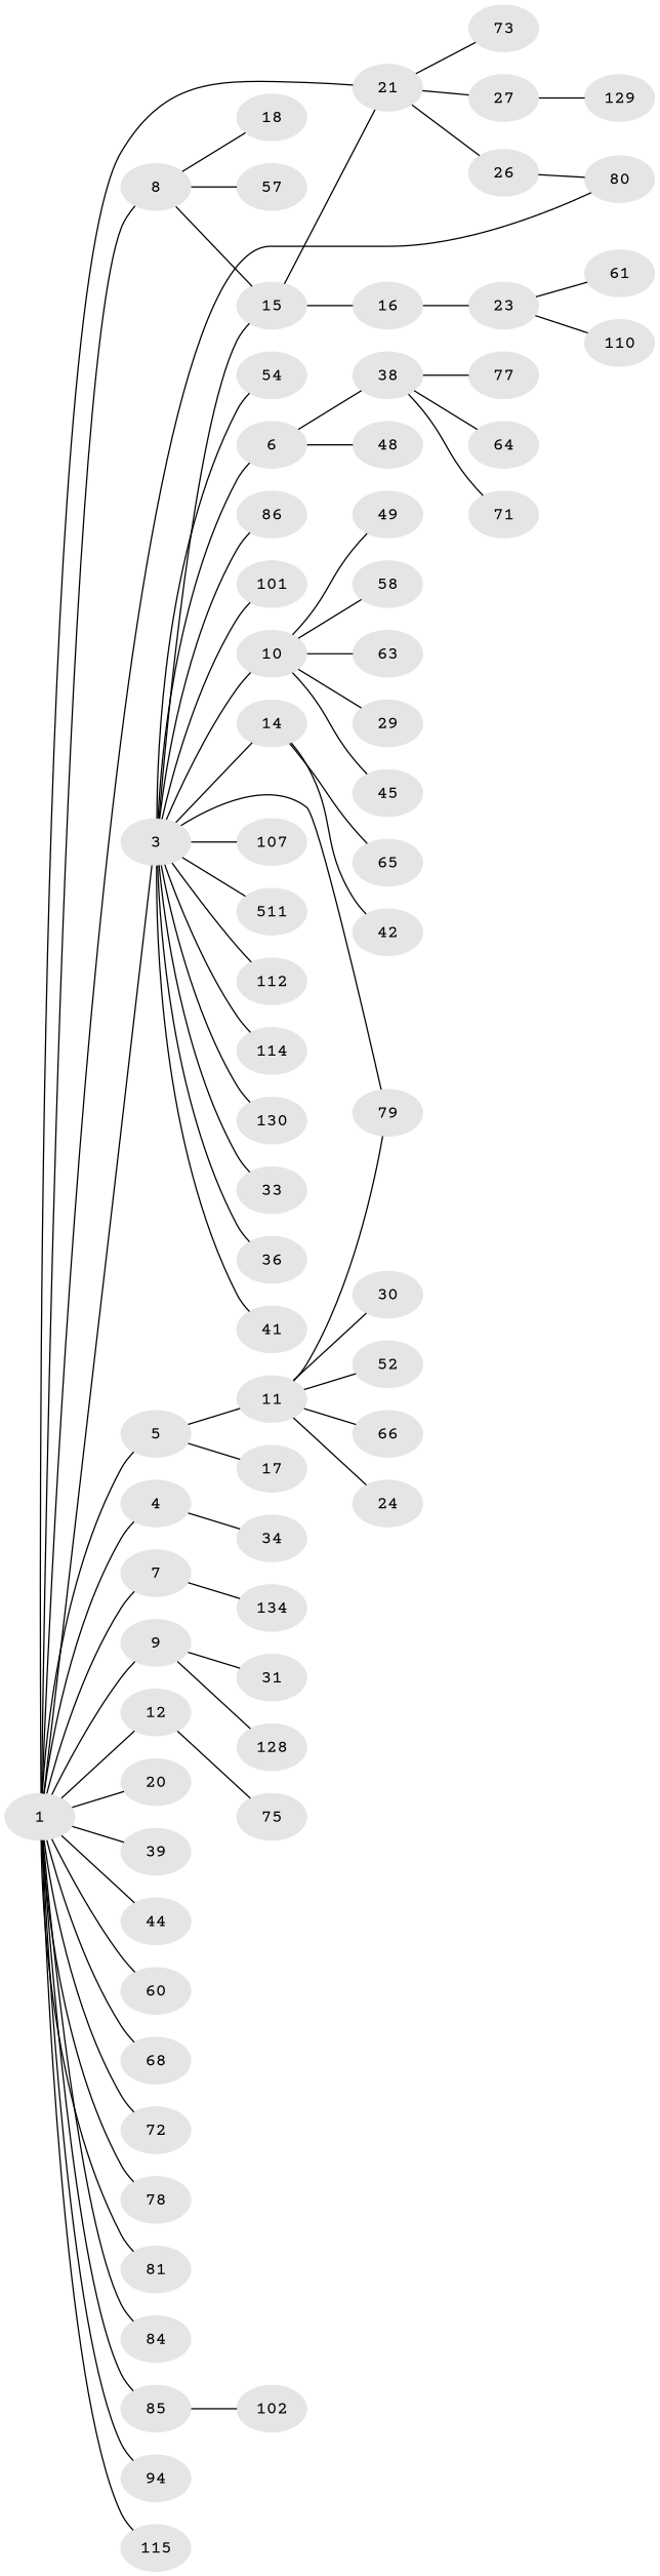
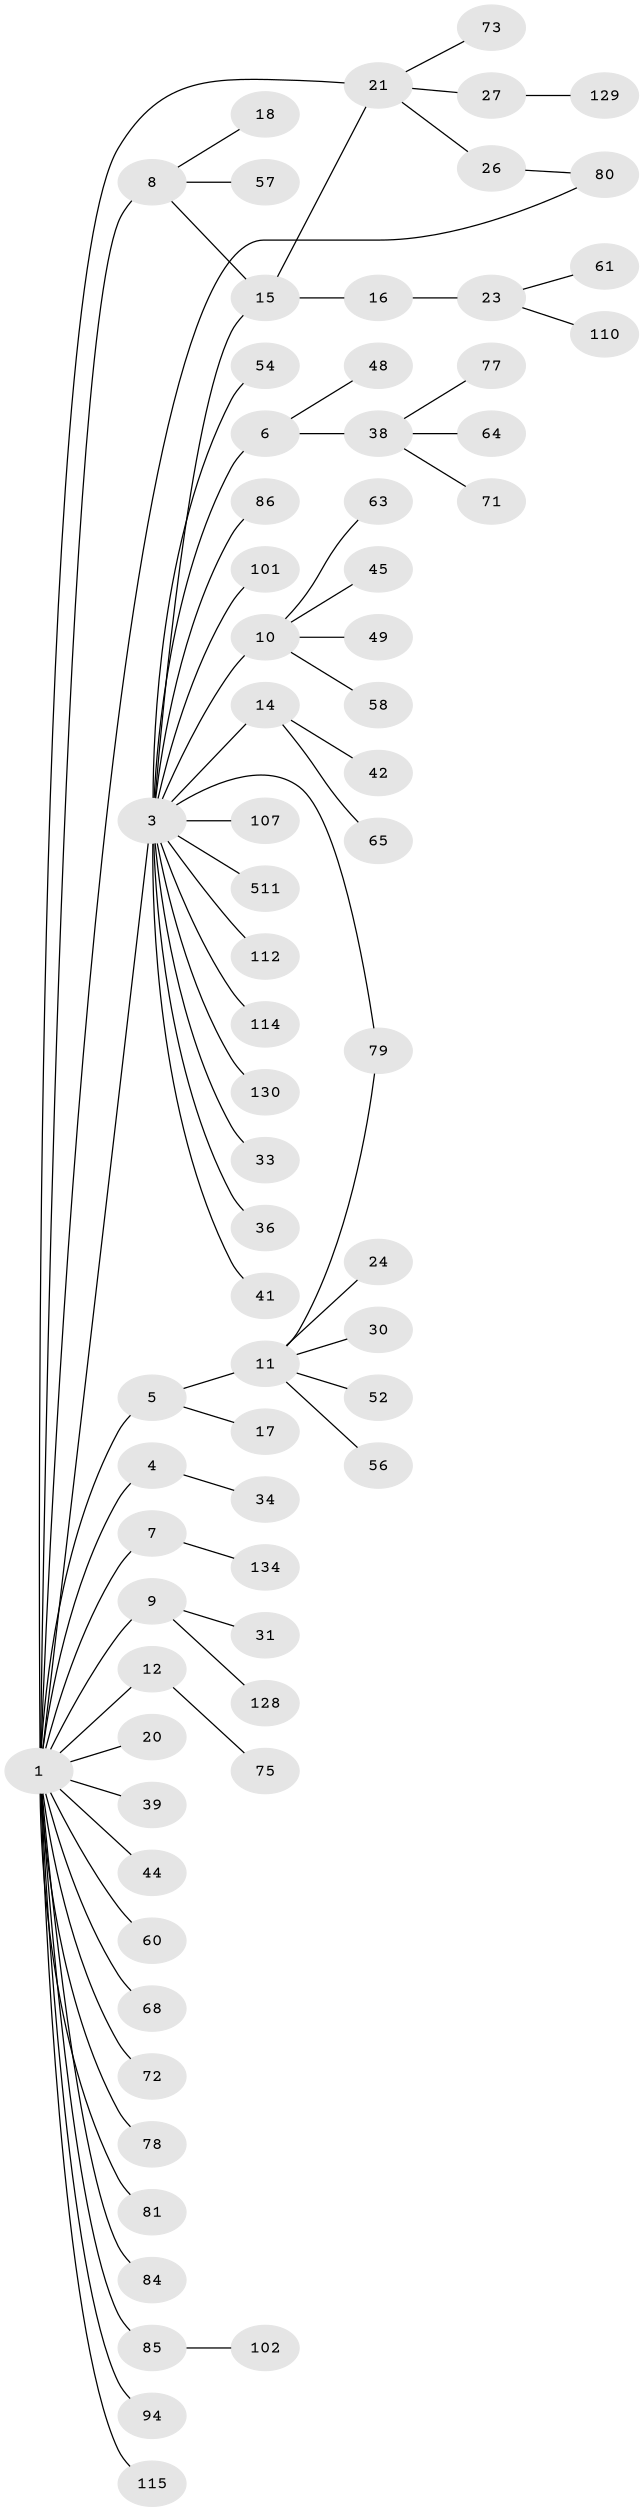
  graph {
    fontname="Courier Prime"
    rankdir=LR
    node [color=gray90 fontname="Courier Prime" style=filled]
    edge [fontname="Courier Prime"]
    1 [super="+2"]
    3
    4
    5
    7
    8
    9
    12 [super="+40+143+76"]
    20
    21 [super="+35+95+82+93+22+62+47+25"]
    39
    44
    n13 [label=60]
    68 [super="+118"]
    72 [super="+116"]
    78
    80 [super="+88"]
    81
    84
    85 [super="+91"]
    94
    115
    6
    10
    14 [super="+60+125+43"]
    15 [super="+51+122+46"]
    33
    36
    41
    54
    79
    86 [super="+104"]
    101
    107
    n35 [label=511]
    112 [super="+120"]
    114
    130
    34
    11 [super="+37+83+136+137+19+13"]
    17
    134
    18 [super="+74"]
    57
    31
    128
    75
    26
    27
    73 [super="+89"]
    102
    38 [super="+123+100"]
    48
-   29
    45 [super="+132"]
    49
    58 [super="+145"]
    63
    42
    65
    16 [super="+96"]
    24
    30 [super="+90+32"]
    52
-   66
+   66 [label=56]
    64 [super="+92"]
    71
    77
    23
    61 [super="+98+124"]
    110
    129
    1 -- 3
    1 -- 4
    1 -- 5
    1 -- 7
    1 -- 8
    1 -- 9
    1 -- 12
    1 -- 20
    1 -- 21 [weight=2]
    1 -- 39
    1 -- 44
    1 -- n13
    1 -- 68
    1 -- 72
    1 -- 78
    1 -- 80
    1 -- 81
    1 -- 84
    1 -- 85
    1 -- 94
    1 -- 115
    3 -- 6
    3 -- 10
    3 -- 14
    3 -- 15
    3 -- 33
    3 -- 36
    3 -- 41
    3 -- 54
    3 -- 79
    3 -- 86
    3 -- 101
    3 -- 107
    3 -- n35
    3 -- 112
    3 -- 114
    3 -- 130
    4 -- 34
    5 -- 11
    5 -- 17
    7 -- 134
    8 -- 15
    8 -- 18
    8 -- 57
    9 -- 31
    9 -- 128
    12 -- 75
    21 -- 26
    21 -- 27
    21 -- 73
    85 -- 102
    6 -- 38
    6 -- 48
-   10 -- 29
    10 -- 45
    10 -- 49
    10 -- 58
    10 -- 63
    14 -- 42
    14 -- 65
    15 -- 21
    15 -- 16
    11 -- 79
    11 -- 24
    11 -- 30
    11 -- 52
    11 -- 66
    26 -- 80
    27 -- 129
    38 -- 64
    38 -- 71
    38 -- 77
    16 -- 23
    23 -- 61
    23 -- 110
  }
